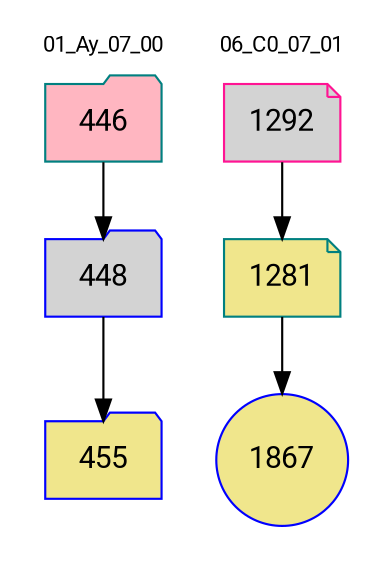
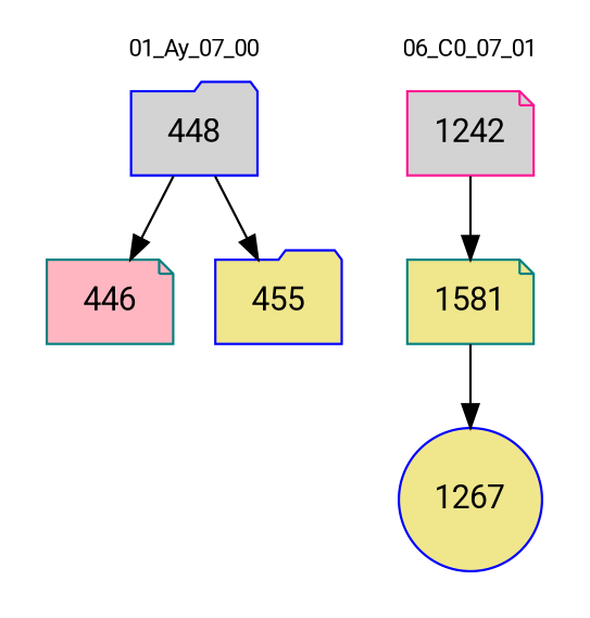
  digraph {
    fontname=Roboto
    node [color=blue fillcolor=khaki fontname=Roboto shape=folder style=filled]
    edge [color=black fontname=Roboto]
-   n1 [color=teal fillcolor=lightpink label=446]
+   n1 [color=teal fillcolor=lightpink label=446 shape=note]
    n2 [fillcolor=lightgrey label=448]
    n3 [label=455]
-   n4 [color=deeppink fillcolor=lightgrey label=1292 shape=note]
-   n5 [color=teal label=1281 shape=note]
-   n6 [label=1867 shape=circle]
+   n4 [color=deeppink fillcolor=lightgrey label=1242 shape=note]
+   n5 [color=teal label=1581 shape=note]
+   n6 [label=1267 shape=circle]
    subgraph cluster_1 {
      color=white
      fontsize=10
      label="01_Ay_07_00"
      n1
      n2
      n3
    }
    subgraph cluster_2 {
      color=white
      fontsize=10
      label="06_C0_07_01"
      n4
      n5
      n6
    }
-   n1 -> n2
+   n2 -> n1
    n2 -> n3
    n4 -> n5
    n5 -> n6
  }
